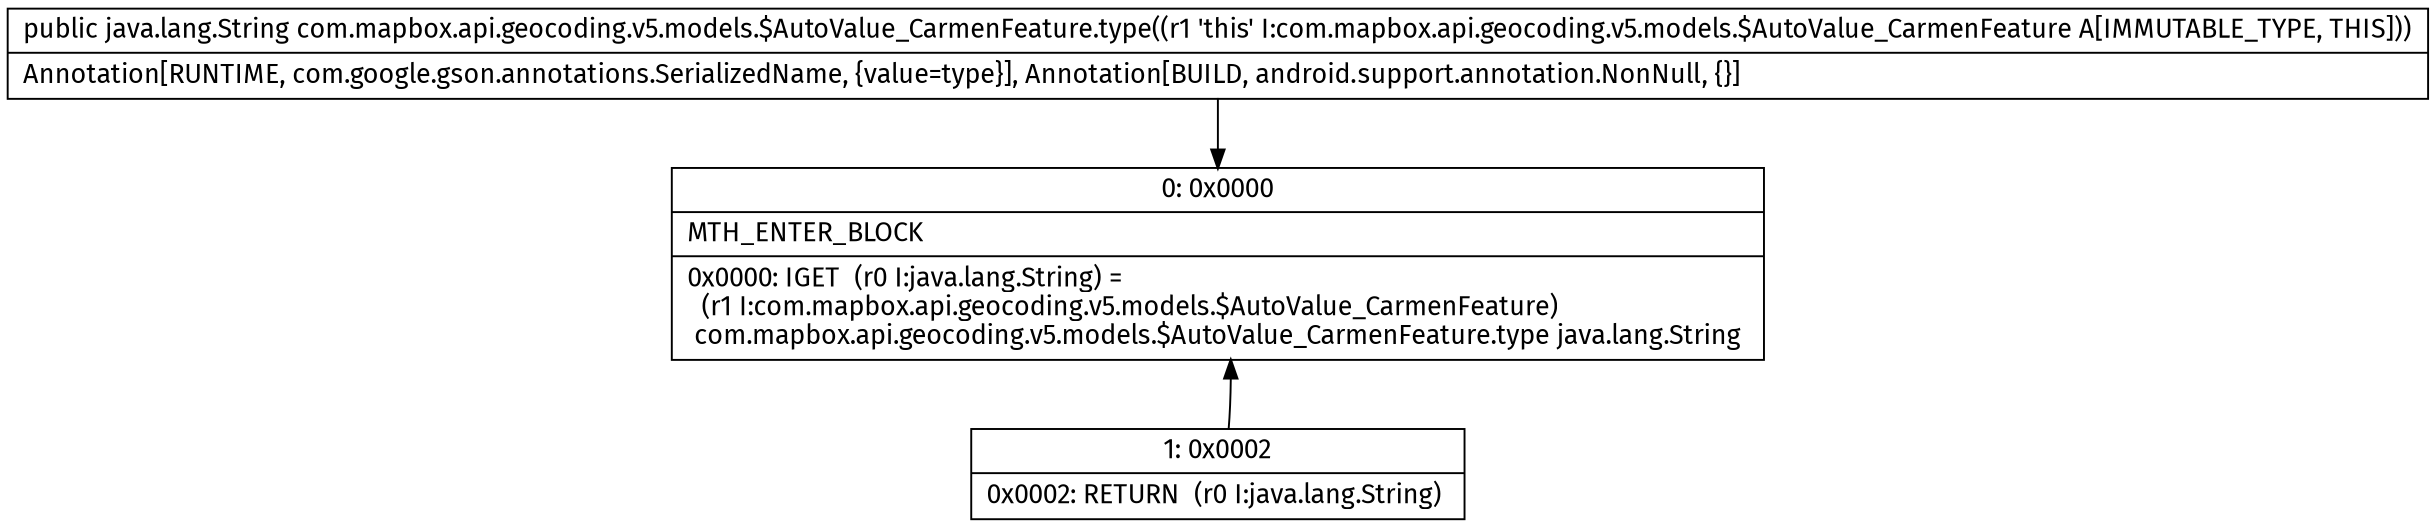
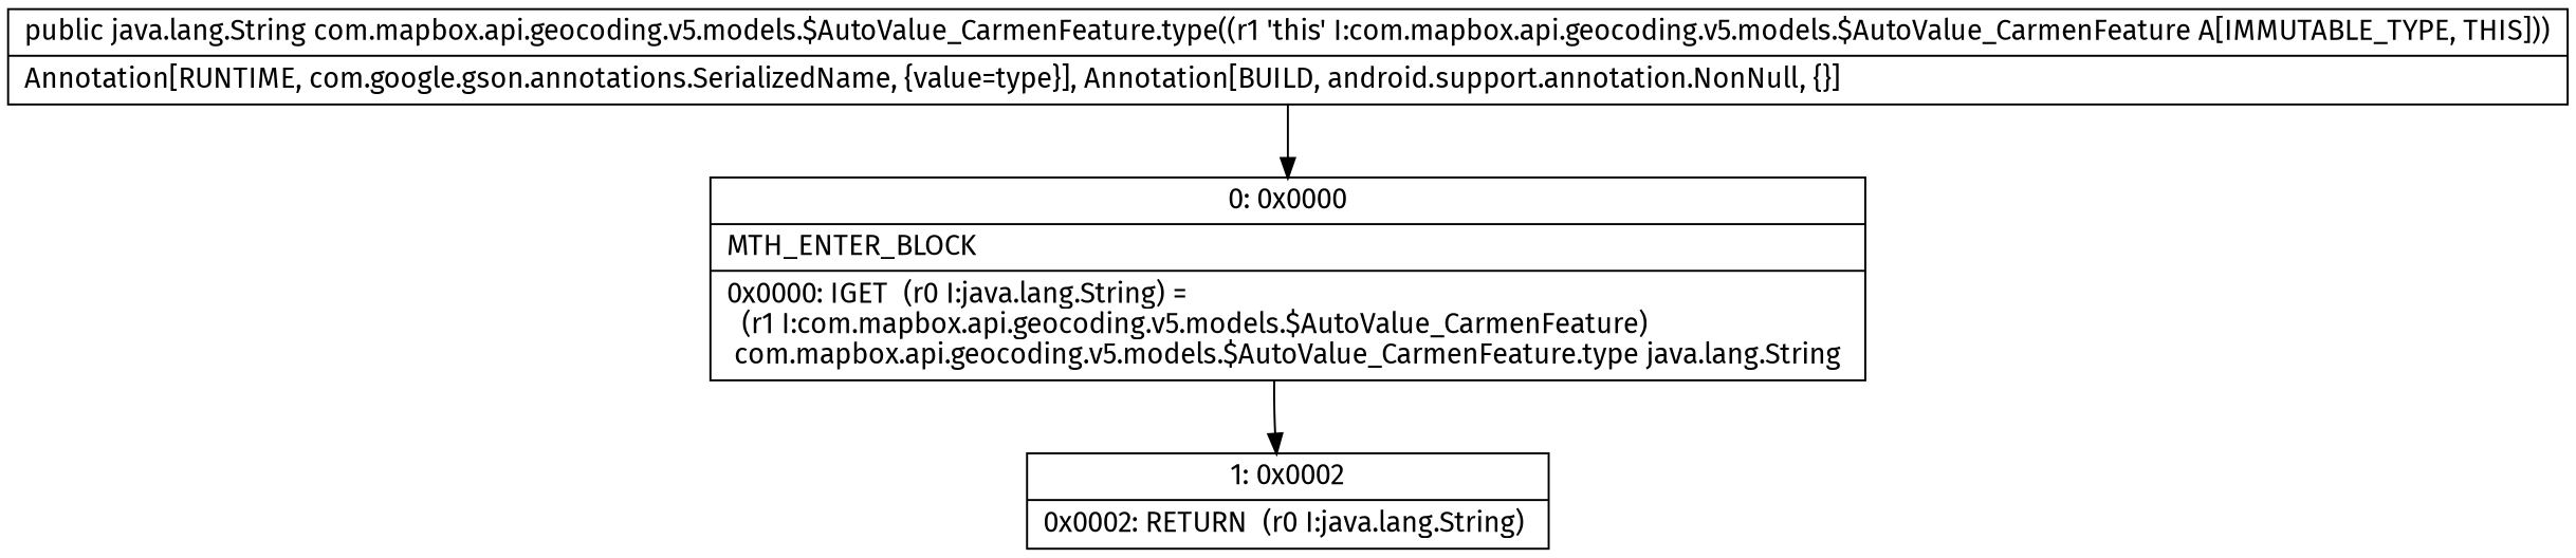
  digraph {
    fontname="Fira Sans"
    node [shape=record fontname="Fira Sans"]
    edge [fontname="Fira Sans"]
    n1 [label="{0\:\ 0x0000|MTH_ENTER_BLOCK\l|0x0000: IGET  (r0 I:java.lang.String) = \l  (r1 I:com.mapbox.api.geocoding.v5.models.$AutoValue_CarmenFeature)\l com.mapbox.api.geocoding.v5.models.$AutoValue_CarmenFeature.type java.lang.String \l}"]
    n2 [label="{1\:\ 0x0002|0x0002: RETURN  (r0 I:java.lang.String) \l}"]
    n3 [label="{public java.lang.String com.mapbox.api.geocoding.v5.models.$AutoValue_CarmenFeature.type((r1 'this' I:com.mapbox.api.geocoding.v5.models.$AutoValue_CarmenFeature A[IMMUTABLE_TYPE, THIS]))  | Annotation[RUNTIME, com.google.gson.annotations.SerializedName, \{value=type\}], Annotation[BUILD, android.support.annotation.NonNull, \{\}]\l}"]
-   n2 -> n1
+   n1 -> n2
    n3 -> n1
  }
